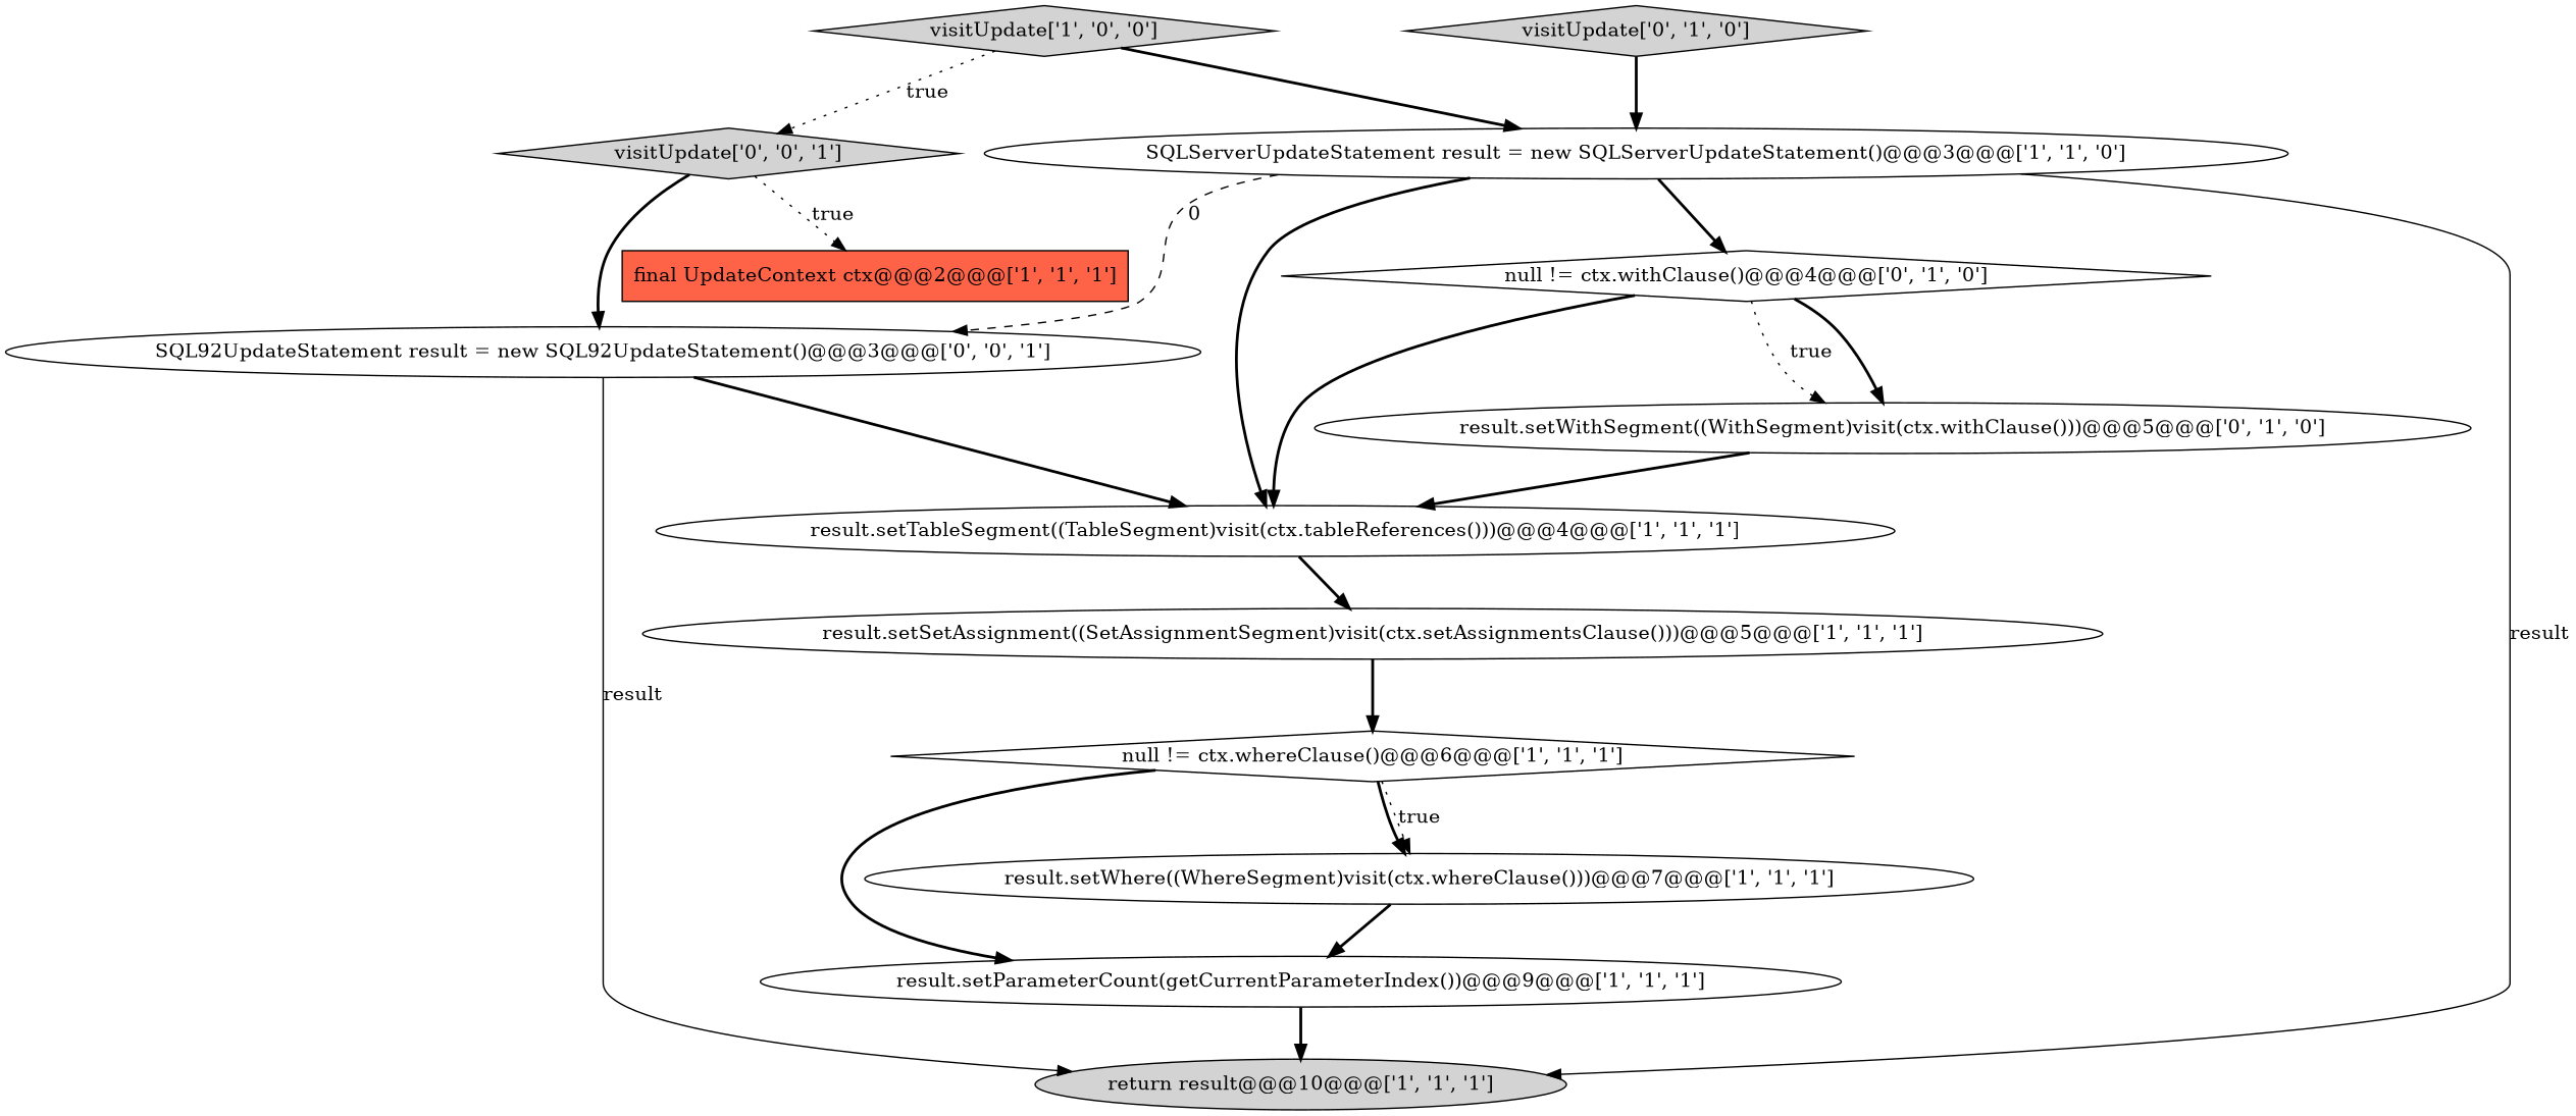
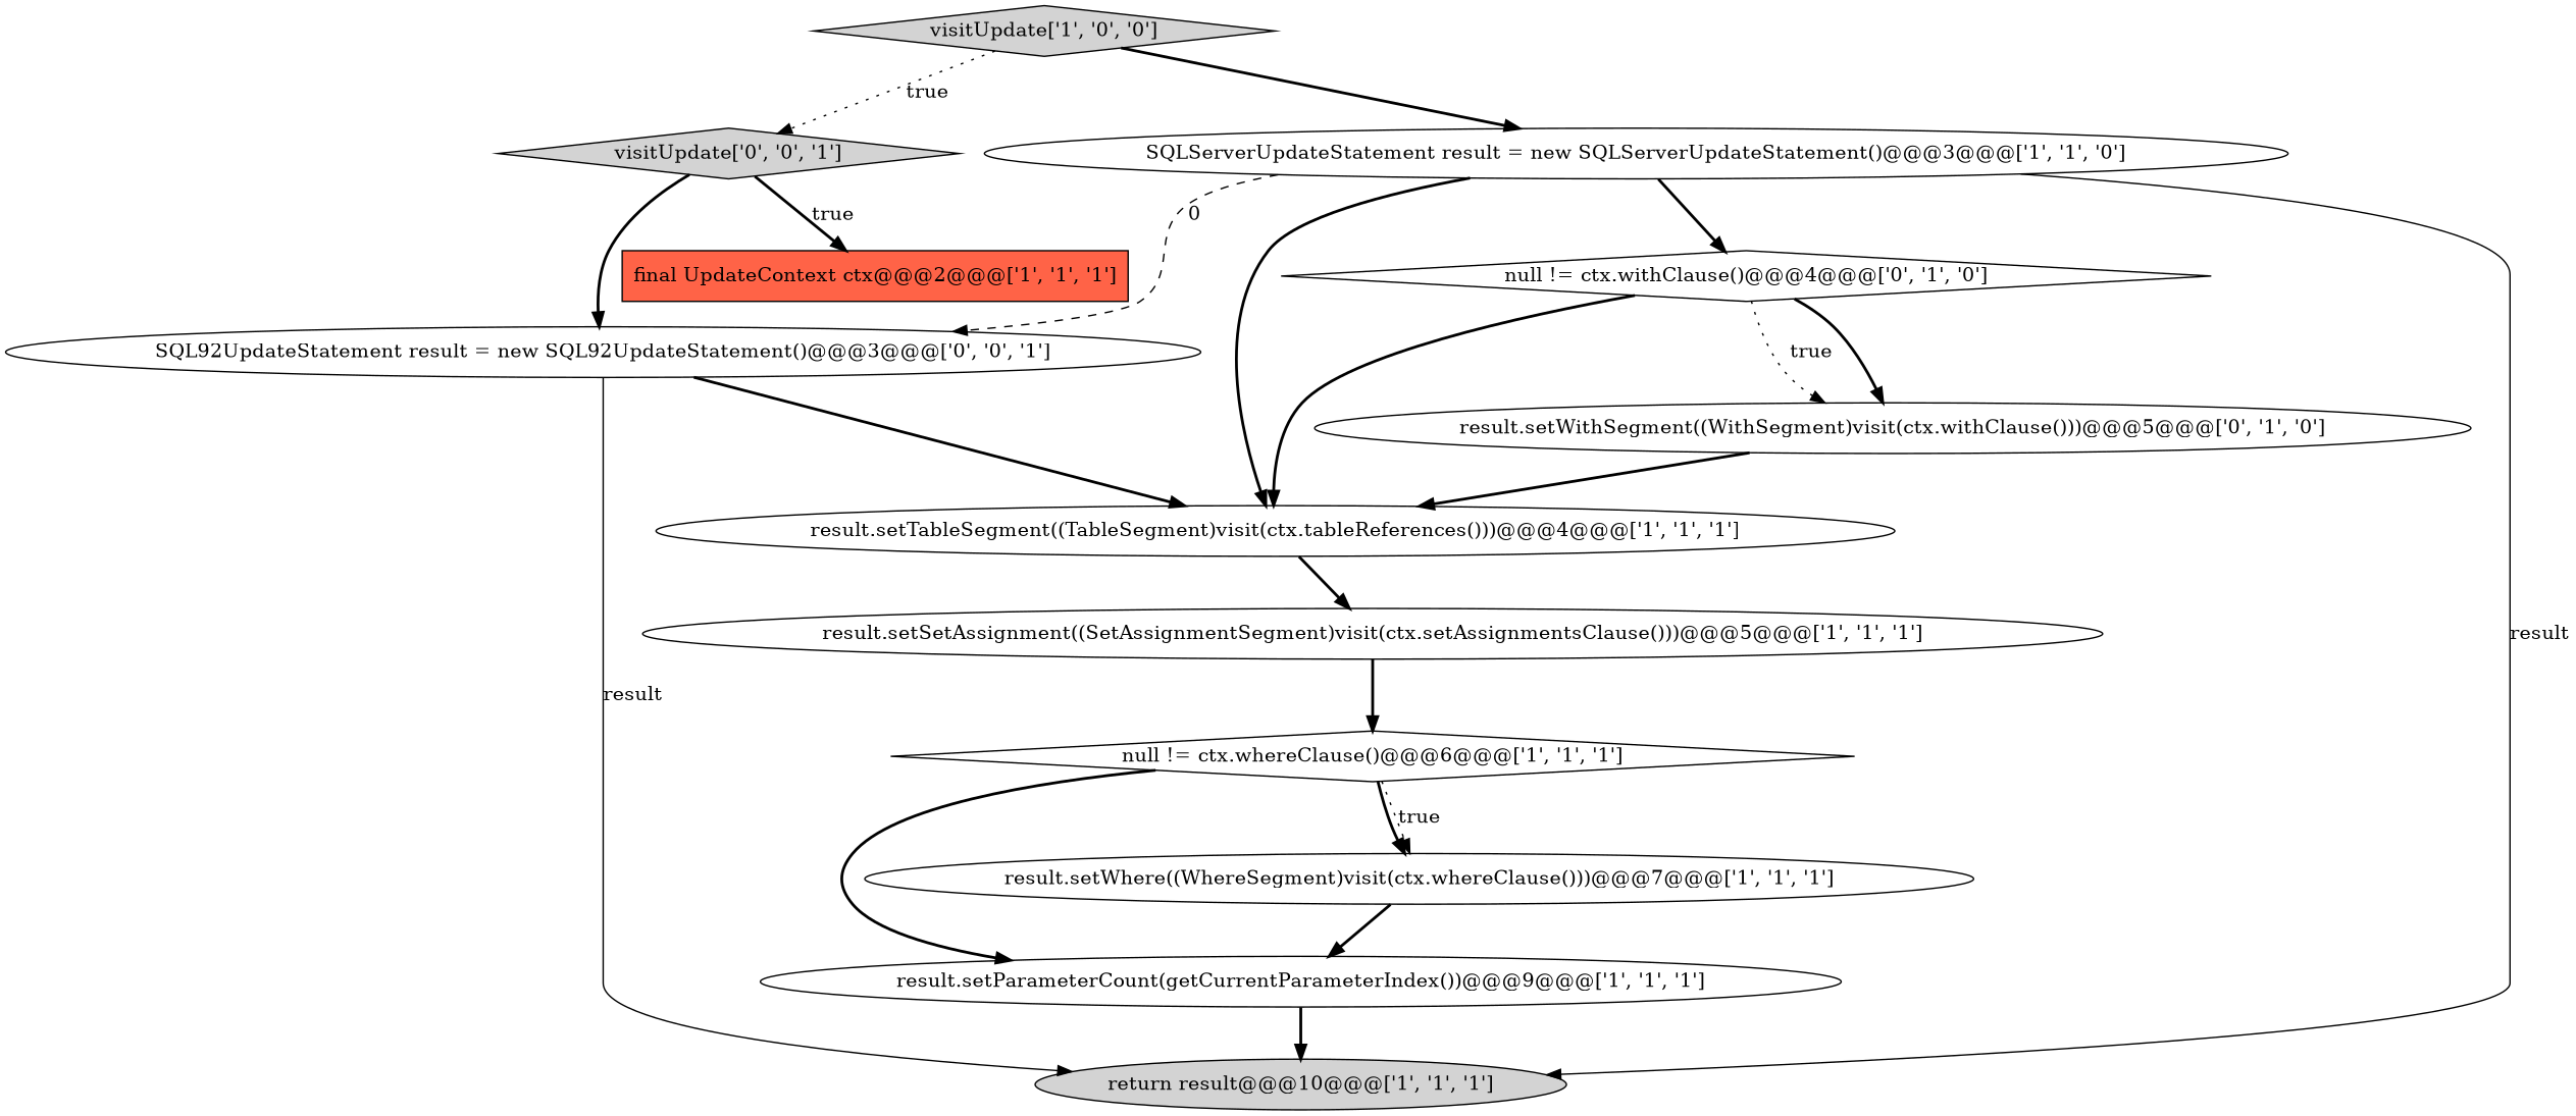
  digraph {
    node [fillcolor=white shape=ellipse style=filled]
    edge [style=bold]
    n1 [label="null != ctx.withClause()@@@4@@@['0', '1', '0']" shape=diamond]
    n2 [label="result.setWithSegment((WithSegment)visit(ctx.withClause()))@@@5@@@['0', '1', '0']"]
    n3 [label="result.setTableSegment((TableSegment)visit(ctx.tableReferences()))@@@4@@@['1', '1', '1']"]
    n4 [label="result.setSetAssignment((SetAssignmentSegment)visit(ctx.setAssignmentsClause()))@@@5@@@['1', '1', '1']"]
    n5 [fillcolor=lightgray label="visitUpdate['0', '0', '1']" shape=diamond]
    n6 [fillcolor=tomato label="final UpdateContext ctx@@@2@@@['1', '1', '1']" shape=box]
    n7 [label="SQL92UpdateStatement result = new SQL92UpdateStatement()@@@3@@@['0', '0', '1']"]
    n8 [fillcolor=lightgray label="return result@@@10@@@['1', '1', '1']"]
    n9 [fillcolor=lightgray label="visitUpdate['1', '0', '0']" shape=diamond]
    n10 [label="SQLServerUpdateStatement result = new SQLServerUpdateStatement()@@@3@@@['1', '1', '0']"]
    n11 [label="null != ctx.whereClause()@@@6@@@['1', '1', '1']" shape=diamond]
    n12 [label="result.setParameterCount(getCurrentParameterIndex())@@@9@@@['1', '1', '1']"]
    n13 [label="result.setWhere((WhereSegment)visit(ctx.whereClause()))@@@7@@@['1', '1', '1']"]
-   n14 [fillcolor=lightgray label="visitUpdate['0', '1', '0']" shape=diamond]
    n1 -> n2 [label=true style=dotted]
    n1 -> n2
    n1 -> n3
    n2 -> n3
    n3 -> n4
    n4 -> n11
-   n5 -> n6 [label=true style=dotted]
+   n5 -> n6 [label=true]
    n5 -> n7
    n7 -> n3
    n7 -> n8 [label=result style=solid]
    n9 -> n5 [label=true style=dotted]
    n9 -> n10
    n10 -> n1
    n10 -> n3
    n10 -> n7 [label=0 style=dashed]
    n10 -> n8 [label=result style=solid]
    n11 -> n12
    n11 -> n13 [label=true style=dotted]
    n11 -> n13
    n12 -> n8
    n13 -> n12
-   n14 -> n10
  }
